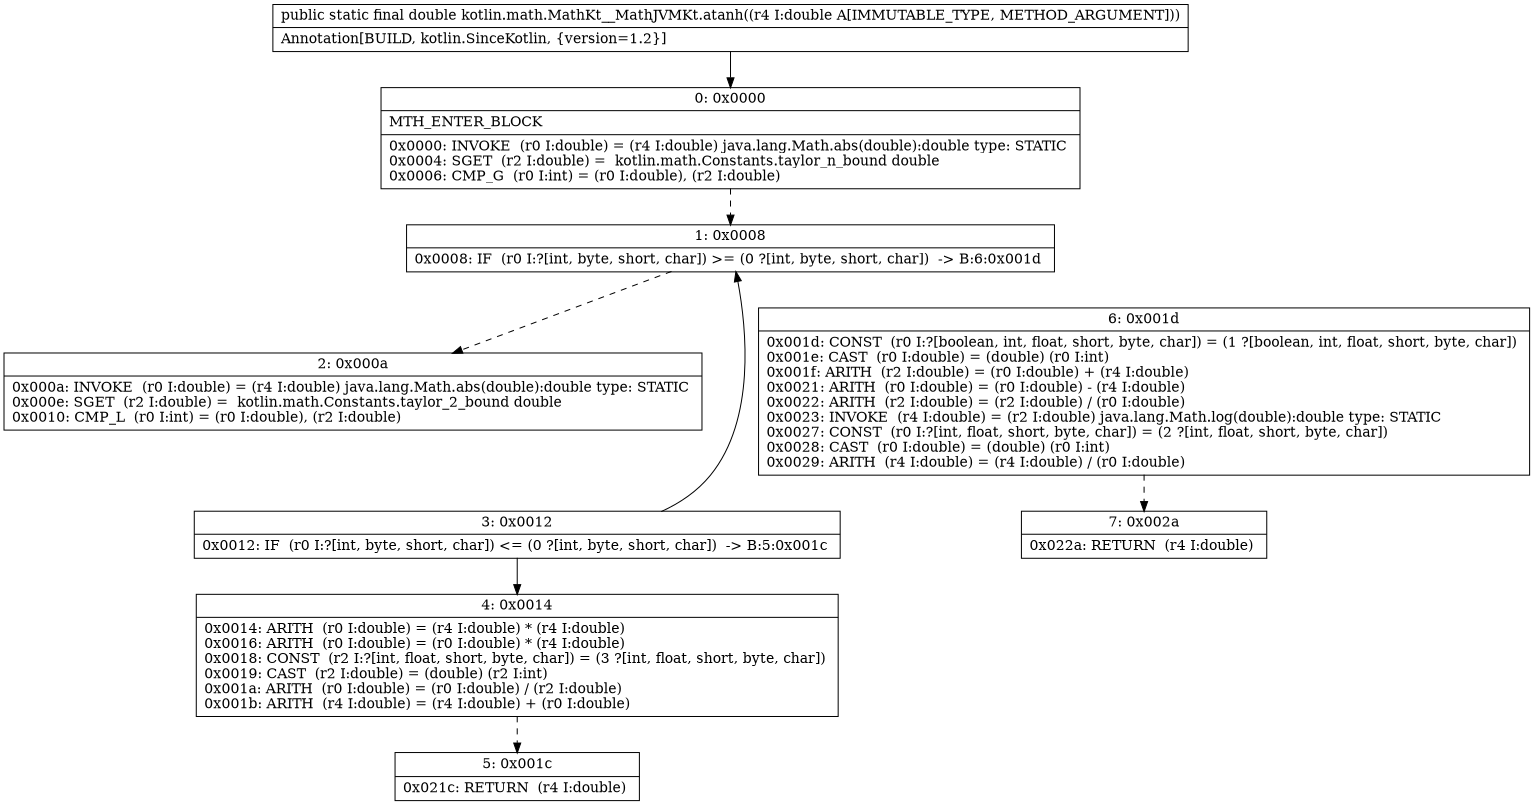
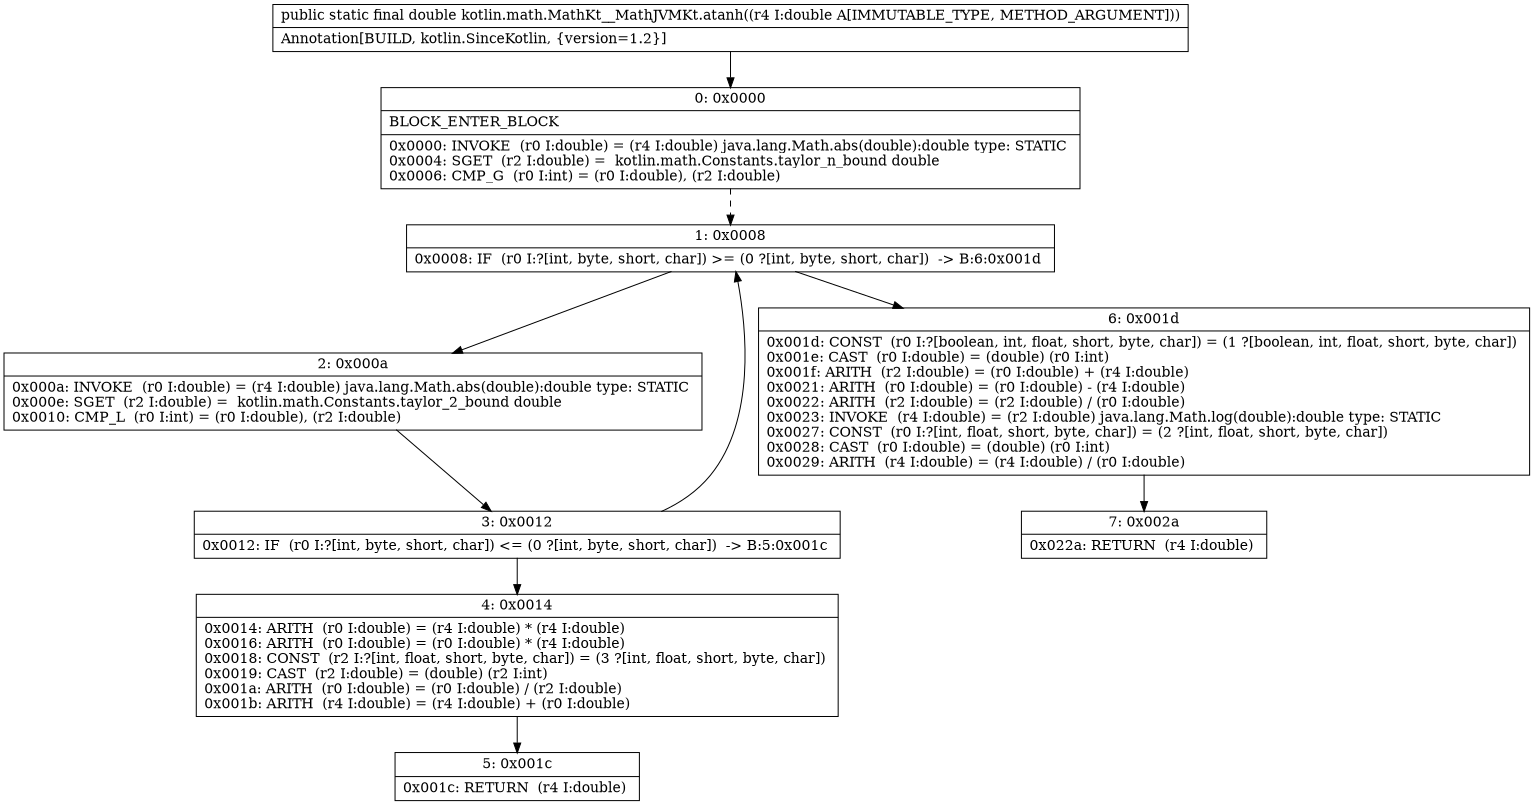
  digraph {
    node [shape=record]
-   n1 [label="{0\:\ 0x0000|MTH_ENTER_BLOCK\l|0x0000: INVOKE  (r0 I:double) = (r4 I:double) java.lang.Math.abs(double):double type: STATIC \l0x0004: SGET  (r2 I:double) =  kotlin.math.Constants.taylor_n_bound double \l0x0006: CMP_G  (r0 I:int) = (r0 I:double), (r2 I:double) \l}"]
+   n1 [label="{0\:\ 0x0000|BLOCK_ENTER_BLOCK\l|0x0000: INVOKE  (r0 I:double) = (r4 I:double) java.lang.Math.abs(double):double type: STATIC \l0x0004: SGET  (r2 I:double) =  kotlin.math.Constants.taylor_n_bound double \l0x0006: CMP_G  (r0 I:int) = (r0 I:double), (r2 I:double) \l}"]
    n2 [label="{1\:\ 0x0008|0x0008: IF  (r0 I:?[int, byte, short, char]) \>= (0 ?[int, byte, short, char])  \-\> B:6:0x001d \l}"]
    n3 [label="{2\:\ 0x000a|0x000a: INVOKE  (r0 I:double) = (r4 I:double) java.lang.Math.abs(double):double type: STATIC \l0x000e: SGET  (r2 I:double) =  kotlin.math.Constants.taylor_2_bound double \l0x0010: CMP_L  (r0 I:int) = (r0 I:double), (r2 I:double) \l}"]
    n4 [label="{6\:\ 0x001d|0x001d: CONST  (r0 I:?[boolean, int, float, short, byte, char]) = (1 ?[boolean, int, float, short, byte, char]) \l0x001e: CAST  (r0 I:double) = (double) (r0 I:int) \l0x001f: ARITH  (r2 I:double) = (r0 I:double) + (r4 I:double) \l0x0021: ARITH  (r0 I:double) = (r0 I:double) \- (r4 I:double) \l0x0022: ARITH  (r2 I:double) = (r2 I:double) \/ (r0 I:double) \l0x0023: INVOKE  (r4 I:double) = (r2 I:double) java.lang.Math.log(double):double type: STATIC \l0x0027: CONST  (r0 I:?[int, float, short, byte, char]) = (2 ?[int, float, short, byte, char]) \l0x0028: CAST  (r0 I:double) = (double) (r0 I:int) \l0x0029: ARITH  (r4 I:double) = (r4 I:double) \/ (r0 I:double) \l}"]
    n5 [label="{3\:\ 0x0012|0x0012: IF  (r0 I:?[int, byte, short, char]) \<= (0 ?[int, byte, short, char])  \-\> B:5:0x001c \l}"]
    n6 [label="{7\:\ 0x002a|0x022a: RETURN  (r4 I:double) \l}"]
    n7 [label="{4\:\ 0x0014|0x0014: ARITH  (r0 I:double) = (r4 I:double) * (r4 I:double) \l0x0016: ARITH  (r0 I:double) = (r0 I:double) * (r4 I:double) \l0x0018: CONST  (r2 I:?[int, float, short, byte, char]) = (3 ?[int, float, short, byte, char]) \l0x0019: CAST  (r2 I:double) = (double) (r2 I:int) \l0x001a: ARITH  (r0 I:double) = (r0 I:double) \/ (r2 I:double) \l0x001b: ARITH  (r4 I:double) = (r4 I:double) + (r0 I:double) \l}"]
-   n8 [label="{5\:\ 0x001c|0x021c: RETURN  (r4 I:double) \l}"]
+   n8 [label="{5\:\ 0x001c|0x001c: RETURN  (r4 I:double) \l}"]
    n9 [label="{public static final double kotlin.math.MathKt__MathJVMKt.atanh((r4 I:double A[IMMUTABLE_TYPE, METHOD_ARGUMENT]))  | Annotation[BUILD, kotlin.SinceKotlin, \{version=1.2\}]\l}"]
    n1 -> n2 [style=dashed]
-   n2 -> n3 [style=dashed]
-   n4 -> n6 [style=dashed]
+   n2 -> n3 [style=solid]
+   n2 -> n4
+   n3 -> n5
+   n4 -> n6
    n5 -> n2
    n5 -> n7 [style=solid]
-   n7 -> n8 [style=dashed]
+   n7 -> n8
    n9 -> n1
  }
